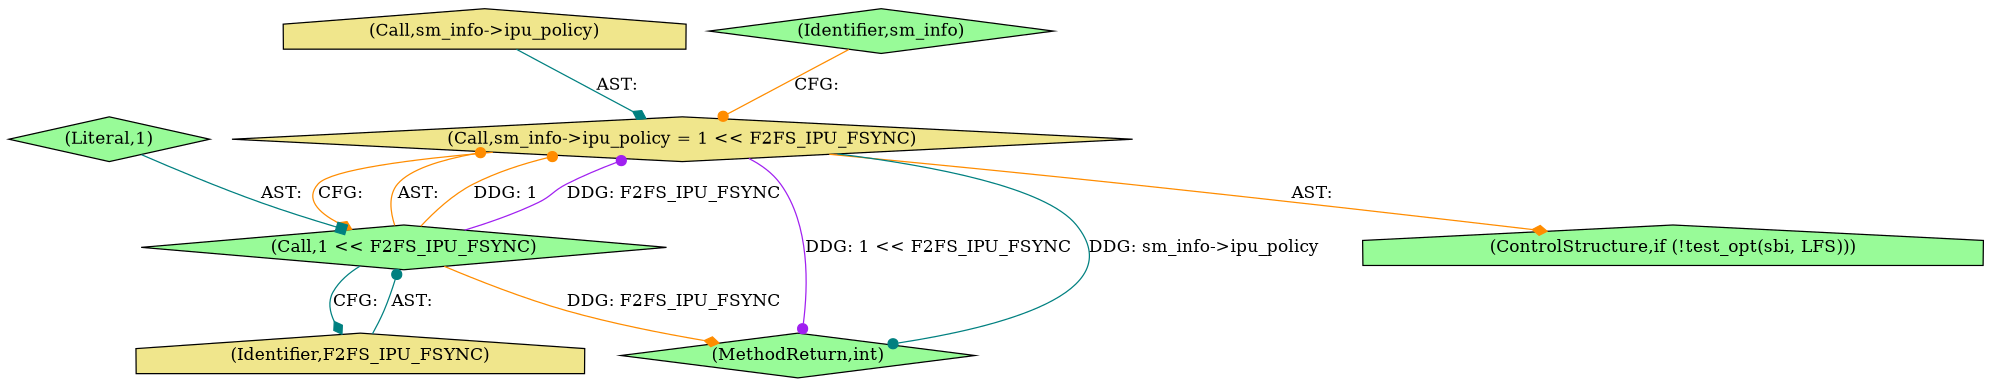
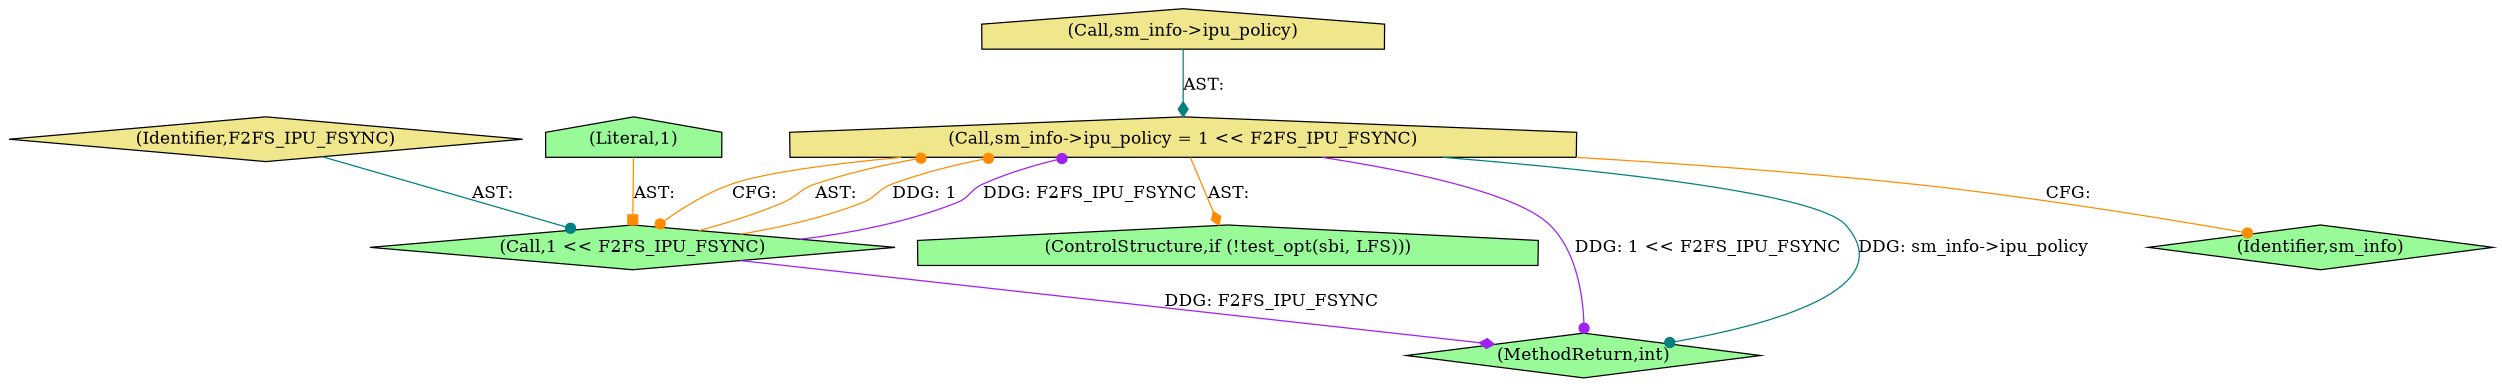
  digraph {
    node [fillcolor=palegreen shape=diamond style=filled]
    edge [arrowhead=dot color=darkorange]
-   n1 [fillcolor=khaki label="(Call,sm_info->ipu_policy = 1 << F2FS_IPU_FSYNC)"]
+   n1 [fillcolor=khaki label="(Call,sm_info->ipu_policy = 1 << F2FS_IPU_FSYNC)" shape=house]
    n2 [label="(Call,1 << F2FS_IPU_FSYNC)"]
    n3 [label="(ControlStructure,if (!test_opt(sbi, LFS)))" shape=house]
    n4 [label="(MethodReturn,int)"]
-   n5 [fillcolor=khaki label="(Identifier,F2FS_IPU_FSYNC)" shape=house]
-   n6 [label="(Literal,1)"]
+   n5 [fillcolor=khaki label="(Identifier,F2FS_IPU_FSYNC)"]
+   n6 [label="(Literal,1)" shape=house]
    n7 [fillcolor=khaki label="(Call,sm_info->ipu_policy)" shape=house]
    n8 [label="(Identifier,sm_info)"]
-   n1 -> n2 [arrowhead=diamond label="CFG: "]
+   n1 -> n2 [label="CFG: "]
    n1 -> n3 [arrowhead=diamond label="AST: "]
    n1 -> n4 [color=purple label="DDG: 1 << F2FS_IPU_FSYNC"]
    n1 -> n4 [color=teal label="DDG: sm_info->ipu_policy"]
    n2 -> n1 [label="AST: "]
    n2 -> n1 [label="DDG: 1"]
    n2 -> n1 [color=purple label="DDG: F2FS_IPU_FSYNC"]
-   n2 -> n4 [arrowhead=diamond label="DDG: F2FS_IPU_FSYNC"]
-   n2 -> n5 [arrowhead=diamond color=teal label="CFG: "]
+   n2 -> n4 [arrowhead=diamond color=purple label="DDG: F2FS_IPU_FSYNC"]
    n5 -> n2 [color=teal label="AST: "]
-   n6 -> n2 [arrowhead=box color=teal label="AST: "]
+   n6 -> n2 [arrowhead=box label="AST: "]
    n7 -> n1 [arrowhead=diamond color=teal label="AST: "]
-   n8 -> n1 [label="CFG: "]
+   n1 -> n8 [label="CFG: "]
  }
